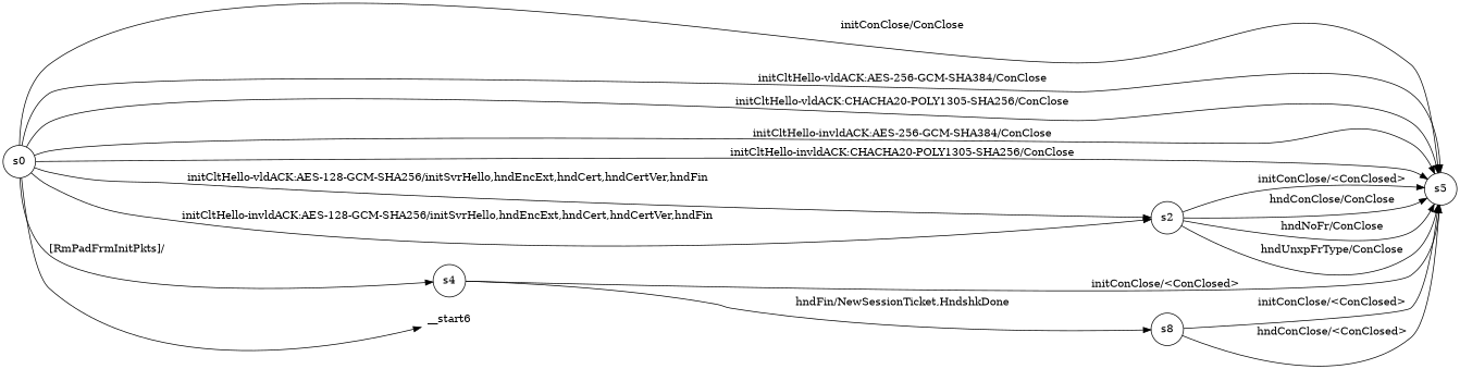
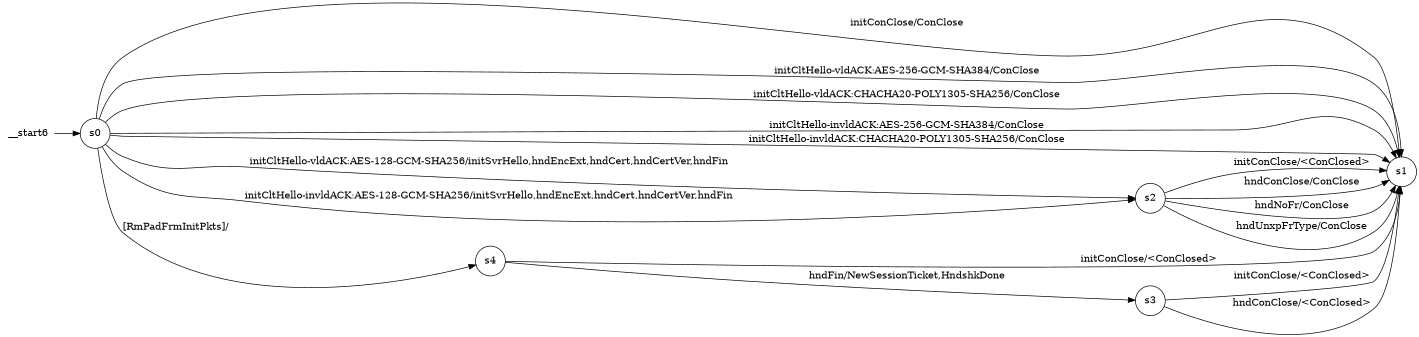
  digraph {
    rankdir=LR
    node [shape=circle]
    n1 [label=s0]
-   n2 [label=s5]
+   n2 [label=s1]
    n3 [label=s2]
    n4 [label=s4]
-   n5 [label=s8]
+   n5 [label=s3]
    n6 [height=0 label=__start6 shape=none width=0]
    n1 -> n2 [label="initConClose/ConClose "]
    n1 -> n2 [label="initCltHello-vldACK:AES-256-GCM-SHA384/ConClose "]
    n1 -> n2 [label="initCltHello-vldACK:CHACHA20-POLY1305-SHA256/ConClose "]
    n1 -> n2 [label="initCltHello-invldACK:AES-256-GCM-SHA384/ConClose "]
    n1 -> n2 [label="initCltHello-invldACK:CHACHA20-POLY1305-SHA256/ConClose "]
    n1 -> n3 [label="initCltHello-vldACK:AES-128-GCM-SHA256/initSvrHello,hndEncExt,hndCert,hndCertVer,hndFin "]
    n1 -> n3 [label="initCltHello-invldACK:AES-128-GCM-SHA256/initSvrHello,hndEncExt,hndCert,hndCertVer,hndFin "]
    n1 -> n4 [label="[RmPadFrmInitPkts]/ "]
    n3 -> n2 [label="initConClose/<ConClosed> "]
    n3 -> n2 [label="hndConClose/ConClose "]
    n3 -> n2 [label="hndNoFr/ConClose "]
    n3 -> n2 [label="hndUnxpFrType/ConClose "]
    n4 -> n2 [label="initConClose/<ConClosed> "]
    n4 -> n5 [label="hndFin/NewSessionTicket,HndshkDone "]
    n5 -> n2 [label="initConClose/<ConClosed> "]
    n5 -> n2 [label="hndConClose/<ConClosed> "]
-   n1 -> n6
+   n6 -> n1
  }
